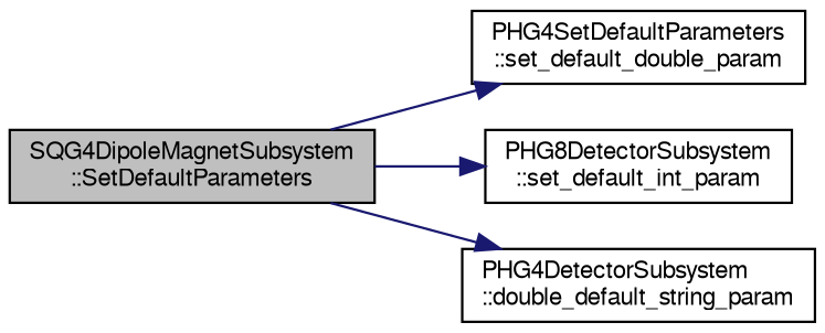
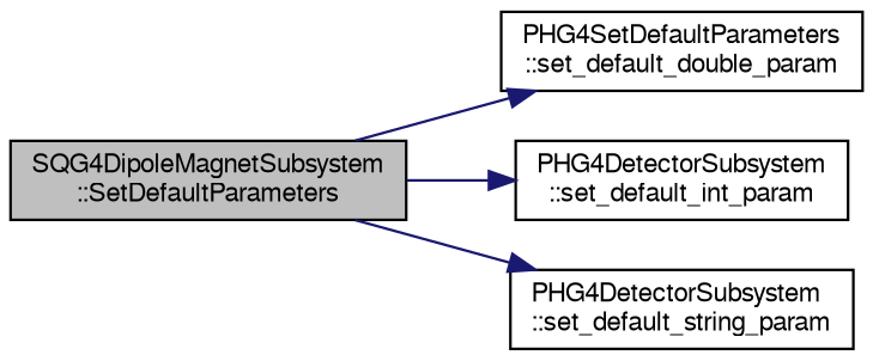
  digraph {
    rankdir=LR
    node [color=black fontname=FreeSans fontsize=10 shape=record]
    edge [color=midnightblue fontname=FreeSans fontsize=10 labelfontname=FreeSans labelfontsize=10 style=solid]
    n1 [fillcolor=grey75 fontcolor=black height=0.2 label="SQG4DipoleMagnetSubsystem\l::SetDefaultParameters" style=filled width=0.4]
    n2 [height=0.2 label="PHG4SetDefaultParameters\l::set_default_double_param" width=0.4]
-   n3 [height=0.2 label="PHG8DetectorSubsystem\l::set_default_int_param" width=0.4]
-   n4 [height=0.2 label="PHG4DetectorSubsystem\l::double_default_string_param" width=0.4]
+   n3 [height=0.2 label="PHG4DetectorSubsystem\l::set_default_int_param" width=0.4]
+   n4 [height=0.2 label="PHG4DetectorSubsystem\l::set_default_string_param" width=0.4]
    n1 -> n2
    n1 -> n3
    n1 -> n4
  }
